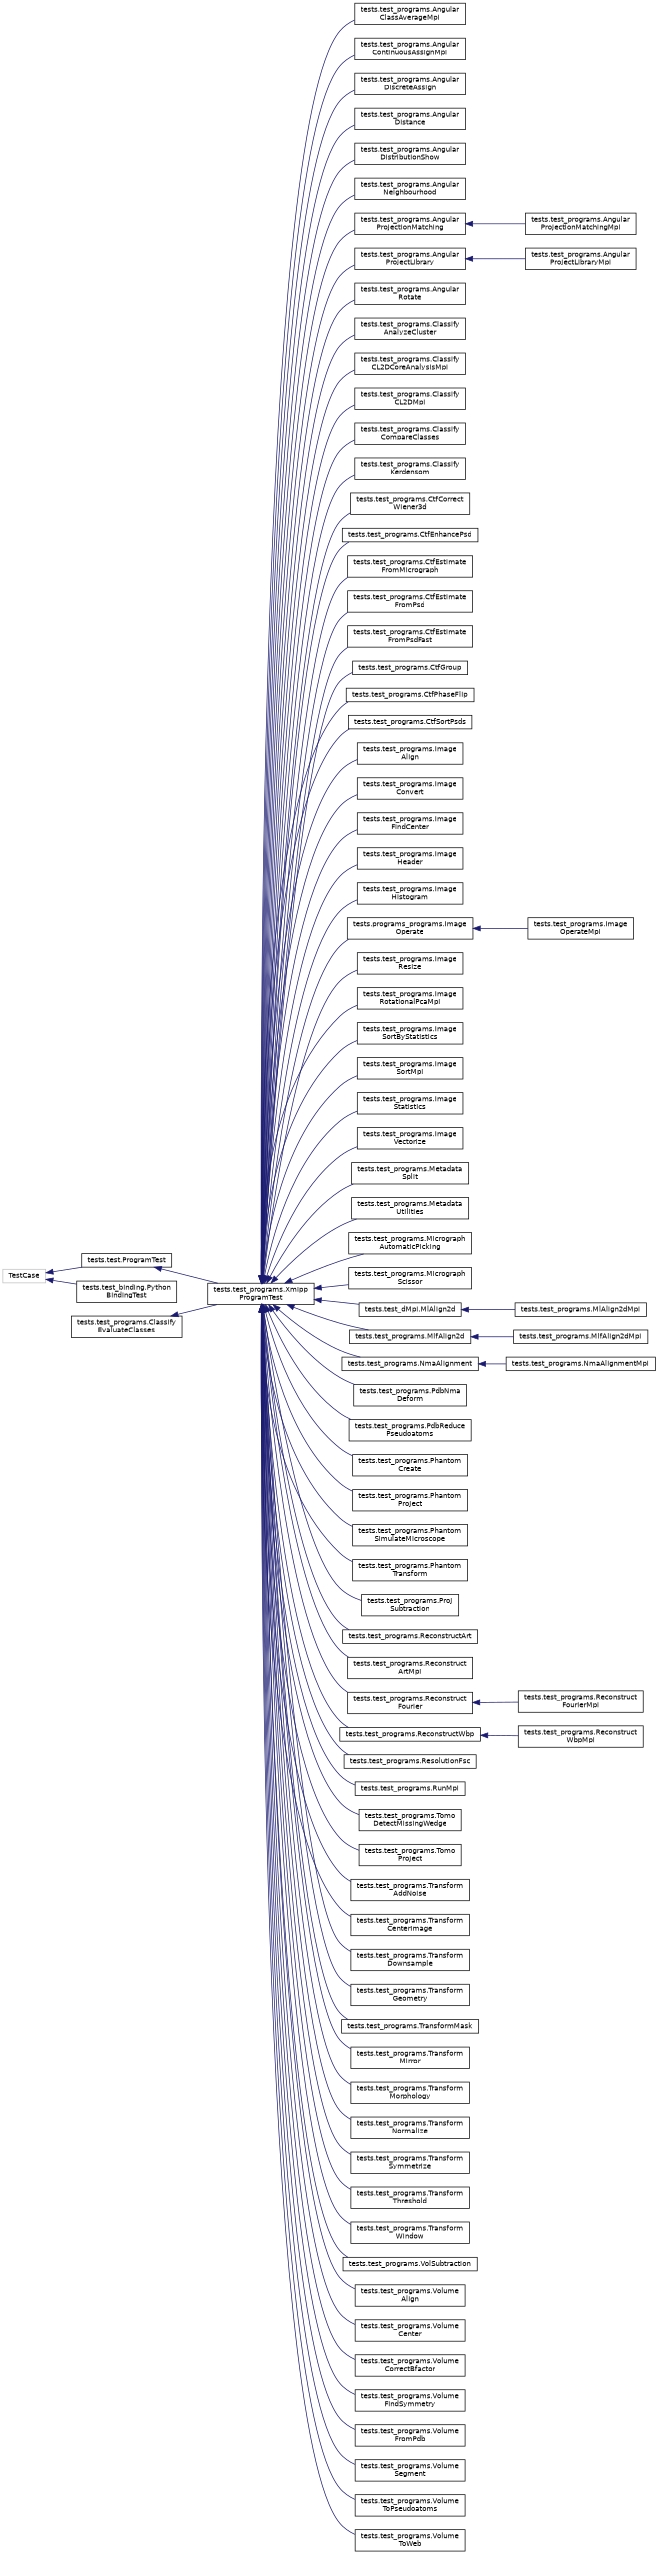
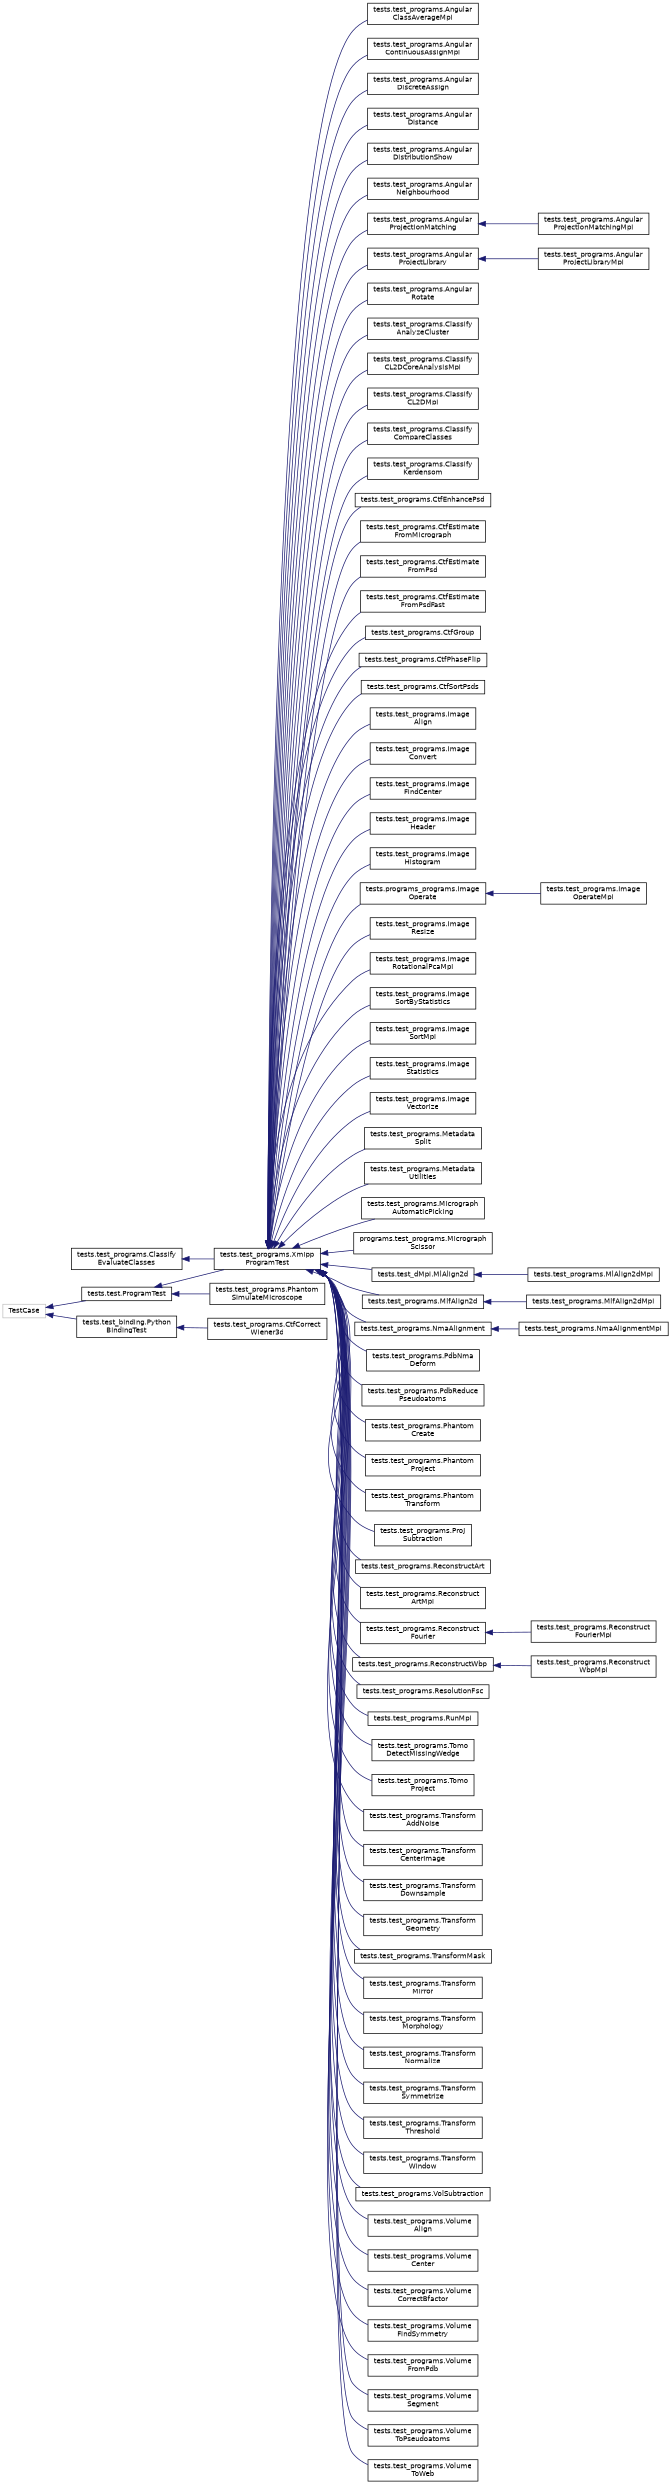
  digraph {
    rankdir=LR
    node [color=black fillcolor=white fontname=Helvetica fontsize=10 shape=record style=filled]
    edge [color=midnightblue dir=back fontname=Helvetica fontsize=10 labelfontname=Helvetica labelfontsize=10 style=solid]
    n1 [color=grey75 height=0.2 label=TestCase width=0.4]
    n2 [height=0.2 label="tests.test.ProgramTest" width=0.4]
    n3 [height=0.2 label="tests.test_binding.Python\lBindingTest" width=0.4]
    n4 [height=0.2 label="tests.test_programs.Xmipp\lProgramTest" width=0.4]
    n5 [height=0.2 label="tests.test_programs.Angular\lClassAverageMpi" width=0.4]
    n6 [height=0.2 label="tests.test_programs.Angular\lContinuousAssignMpi" width=0.4]
    n7 [height=0.2 label="tests.test_programs.Angular\lDiscreteAssign" width=0.4]
    n8 [height=0.2 label="tests.test_programs.Angular\lDistance" width=0.4]
    n9 [height=0.2 label="tests.test_programs.Angular\lDistributionShow" width=0.4]
    n10 [height=0.2 label="tests.test_programs.Angular\lNeighbourhood" width=0.4]
    n11 [height=0.2 label="tests.test_programs.Angular\lProjectionMatching" width=0.4]
    n12 [height=0.2 label="tests.test_programs.Angular\lProjectLibrary" width=0.4]
    n13 [height=0.2 label="tests.test_programs.Angular\lRotate" width=0.4]
    n14 [height=0.2 label="tests.test_programs.Classify\lAnalyzeCluster" width=0.4]
    n15 [height=0.2 label="tests.test_programs.Classify\lCL2DCoreAnalysisMpi" width=0.4]
    n16 [height=0.2 label="tests.test_programs.Classify\lCL2DMpi" width=0.4]
    n17 [height=0.2 label="tests.test_programs.Classify\lCompareClasses" width=0.4]
    n18 [height=0.2 label="tests.test_programs.Classify\lKerdensom" width=0.4]
    n19 [height=0.2 label="tests.test_programs.CtfCorrect\lWiener3d" width=0.4]
    n20 [height=0.2 label="tests.test_programs.CtfEnhancePsd" width=0.4]
    n21 [height=0.2 label="tests.test_programs.CtfEstimate\lFromMicrograph" width=0.4]
    n22 [height=0.2 label="tests.test_programs.CtfEstimate\lFromPsd" width=0.4]
    n23 [height=0.2 label="tests.test_programs.CtfEstimate\lFromPsdFast" width=0.4]
    n24 [height=0.2 label="tests.test_programs.CtfGroup" width=0.4]
    n25 [height=0.2 label="tests.test_programs.CtfPhaseFlip" width=0.4]
    n26 [height=0.2 label="tests.test_programs.CtfSortPsds" width=0.4]
    n27 [height=0.2 label="tests.test_programs.Image\lAlign" width=0.4]
    n28 [height=0.2 label="tests.test_programs.Image\lConvert" width=0.4]
    n29 [height=0.2 label="tests.test_programs.Image\lFindCenter" width=0.4]
    n30 [height=0.2 label="tests.test_programs.Image\lHeader" width=0.4]
    n31 [height=0.2 label="tests.test_programs.Image\lHistogram" width=0.4]
    n32 [height=0.2 label="tests.programs_programs.Image\lOperate" width=0.4]
    n33 [height=0.2 label="tests.test_programs.Image\lResize" width=0.4]
    n34 [height=0.2 label="tests.test_programs.Image\lRotationalPcaMpi" width=0.4]
    n35 [height=0.2 label="tests.test_programs.Image\lSortByStatistics" width=0.4]
    n36 [height=0.2 label="tests.test_programs.Image\lSortMpi" width=0.4]
    n37 [height=0.2 label="tests.test_programs.Image\lStatistics" width=0.4]
    n38 [height=0.2 label="tests.test_programs.Image\lVectorize" width=0.4]
    n39 [height=0.2 label="tests.test_programs.Metadata\lSplit" width=0.4]
    n40 [height=0.2 label="tests.test_programs.Metadata\lUtilities" width=0.4]
    n41 [height=0.2 label="tests.test_programs.Micrograph\lAutomaticPicking" width=0.4]
-   n42 [height=0.2 label="tests.test_programs.Micrograph\lScissor" width=0.4]
+   n42 [height=0.2 label="programs.test_programs.Micrograph\lScissor" width=0.4]
    n43 [height=0.2 label="tests.test_dMpi.MlAlign2d" width=0.4]
    n44 [height=0.2 label="tests.test_programs.MlfAlign2d" width=0.4]
    n45 [height=0.2 label="tests.test_programs.NmaAlignment" width=0.4]
    n46 [height=0.2 label="tests.test_programs.PdbNma\lDeform" width=0.4]
    n47 [height=0.2 label="tests.test_programs.PdbReduce\lPseudoatoms" width=0.4]
    n48 [height=0.2 label="tests.test_programs.Phantom\lCreate" width=0.4]
    n49 [height=0.2 label="tests.test_programs.Phantom\lProject" width=0.4]
    n50 [height=0.2 label="tests.test_programs.Phantom\lSimulateMicroscope" width=0.4]
    n51 [height=0.2 label="tests.test_programs.Phantom\lTransform" width=0.4]
    n52 [height=0.2 label="tests.test_programs.Proj\lSubtraction" width=0.4]
    n53 [height=0.2 label="tests.test_programs.ReconstructArt" width=0.4]
    n54 [height=0.2 label="tests.test_programs.Reconstruct\lArtMpi" width=0.4]
    n55 [height=0.2 label="tests.test_programs.Reconstruct\lFourier" width=0.4]
    n56 [height=0.2 label="tests.test_programs.ReconstructWbp" width=0.4]
    n57 [height=0.2 label="tests.test_programs.ResolutionFsc" width=0.4]
    n58 [height=0.2 label="tests.test_programs.RunMpi" width=0.4]
    n59 [height=0.2 label="tests.test_programs.Tomo\lDetectMissingWedge" width=0.4]
    n60 [height=0.2 label="tests.test_programs.Tomo\lProject" width=0.4]
    n61 [height=0.2 label="tests.test_programs.Transform\lAddNoise" width=0.4]
    n62 [height=0.2 label="tests.test_programs.Transform\lCenterImage" width=0.4]
    n63 [height=0.2 label="tests.test_programs.Transform\lDownsample" width=0.4]
    n64 [height=0.2 label="tests.test_programs.Transform\lGeometry" width=0.4]
    n65 [height=0.2 label="tests.test_programs.TransformMask" width=0.4]
    n66 [height=0.2 label="tests.test_programs.Transform\lMirror" width=0.4]
    n67 [height=0.2 label="tests.test_programs.Transform\lMorphology" width=0.4]
    n68 [height=0.2 label="tests.test_programs.Transform\lNormalize" width=0.4]
    n69 [height=0.2 label="tests.test_programs.Transform\lSymmetrize" width=0.4]
    n70 [height=0.2 label="tests.test_programs.Transform\lThreshold" width=0.4]
    n71 [height=0.2 label="tests.test_programs.Transform\lWindow" width=0.4]
    n72 [height=0.2 label="tests.test_programs.VolSubtraction" width=0.4]
    n73 [height=0.2 label="tests.test_programs.Volume\lAlign" width=0.4]
    n74 [height=0.2 label="tests.test_programs.Volume\lCenter" width=0.4]
    n75 [height=0.2 label="tests.test_programs.Volume\lCorrectBfactor" width=0.4]
    n76 [height=0.2 label="tests.test_programs.Volume\lFindSymmetry" width=0.4]
    n77 [height=0.2 label="tests.test_programs.Volume\lFromPdb" width=0.4]
    n78 [height=0.2 label="tests.test_programs.Volume\lSegment" width=0.4]
    n79 [height=0.2 label="tests.test_programs.Volume\lToPseudoatoms" width=0.4]
    n80 [height=0.2 label="tests.test_programs.Volume\lToWeb" width=0.4]
    n81 [height=0.2 label="tests.test_programs.Angular\lProjectionMatchingMpi" width=0.4]
    n82 [height=0.2 label="tests.test_programs.Angular\lProjectLibraryMpi" width=0.4]
    n83 [height=0.2 label="tests.test_programs.Classify\lEvaluateClasses" width=0.4]
    n84 [height=0.2 label="tests.test_programs.Image\lOperateMpi" width=0.4]
    n85 [height=0.2 label="tests.test_programs.MlAlign2dMpi" width=0.4]
    n86 [height=0.2 label="tests.test_programs.MlfAlign2dMpi" width=0.4]
    n87 [height=0.2 label="tests.test_programs.NmaAlignmentMpi" width=0.4]
    n88 [height=0.2 label="tests.test_programs.Reconstruct\lFourierMpi" width=0.4]
    n89 [height=0.2 label="tests.test_programs.Reconstruct\lWbpMpi" width=0.4]
    n1 -> n2
    n1 -> n3
    n2 -> n4
    n4 -> n5
    n4 -> n6
    n4 -> n7
    n4 -> n8
    n4 -> n9
    n4 -> n10
    n4 -> n11
    n4 -> n12
    n4 -> n13
    n4 -> n14
    n4 -> n15
    n4 -> n16
    n4 -> n17
    n4 -> n18
-   n4 -> n19
+   n3 -> n19
    n4 -> n20
    n4 -> n21
    n4 -> n22
    n4 -> n23
    n4 -> n24
    n4 -> n25
    n4 -> n26
    n4 -> n27
    n4 -> n28
    n4 -> n29
    n4 -> n30
    n4 -> n31
    n4 -> n32
    n4 -> n33
    n4 -> n34
    n4 -> n35
    n4 -> n36
    n4 -> n37
    n4 -> n38
    n4 -> n39
    n4 -> n40
    n4 -> n41
    n4 -> n42
    n4 -> n43
    n4 -> n44
    n4 -> n45
    n4 -> n46
    n4 -> n47
    n4 -> n48
    n4 -> n49
-   n4 -> n50
+   n2 -> n50
    n4 -> n51
    n4 -> n52
    n4 -> n53
    n4 -> n54
    n4 -> n55
    n4 -> n56
    n4 -> n57
    n4 -> n58
    n4 -> n59
    n4 -> n60
    n4 -> n61
    n4 -> n62
    n4 -> n63
    n4 -> n64
    n4 -> n65
    n4 -> n66
    n4 -> n67
    n4 -> n68
    n4 -> n69
    n4 -> n70
    n4 -> n71
    n4 -> n72
    n4 -> n73
    n4 -> n74
    n4 -> n75
    n4 -> n76
    n4 -> n77
    n4 -> n78
    n4 -> n79
    n4 -> n80
    n11 -> n81
    n12 -> n82
    n32 -> n84
    n43 -> n85
    n44 -> n86
    n45 -> n87
    n55 -> n88
    n56 -> n89
    n83 -> n4
  }
